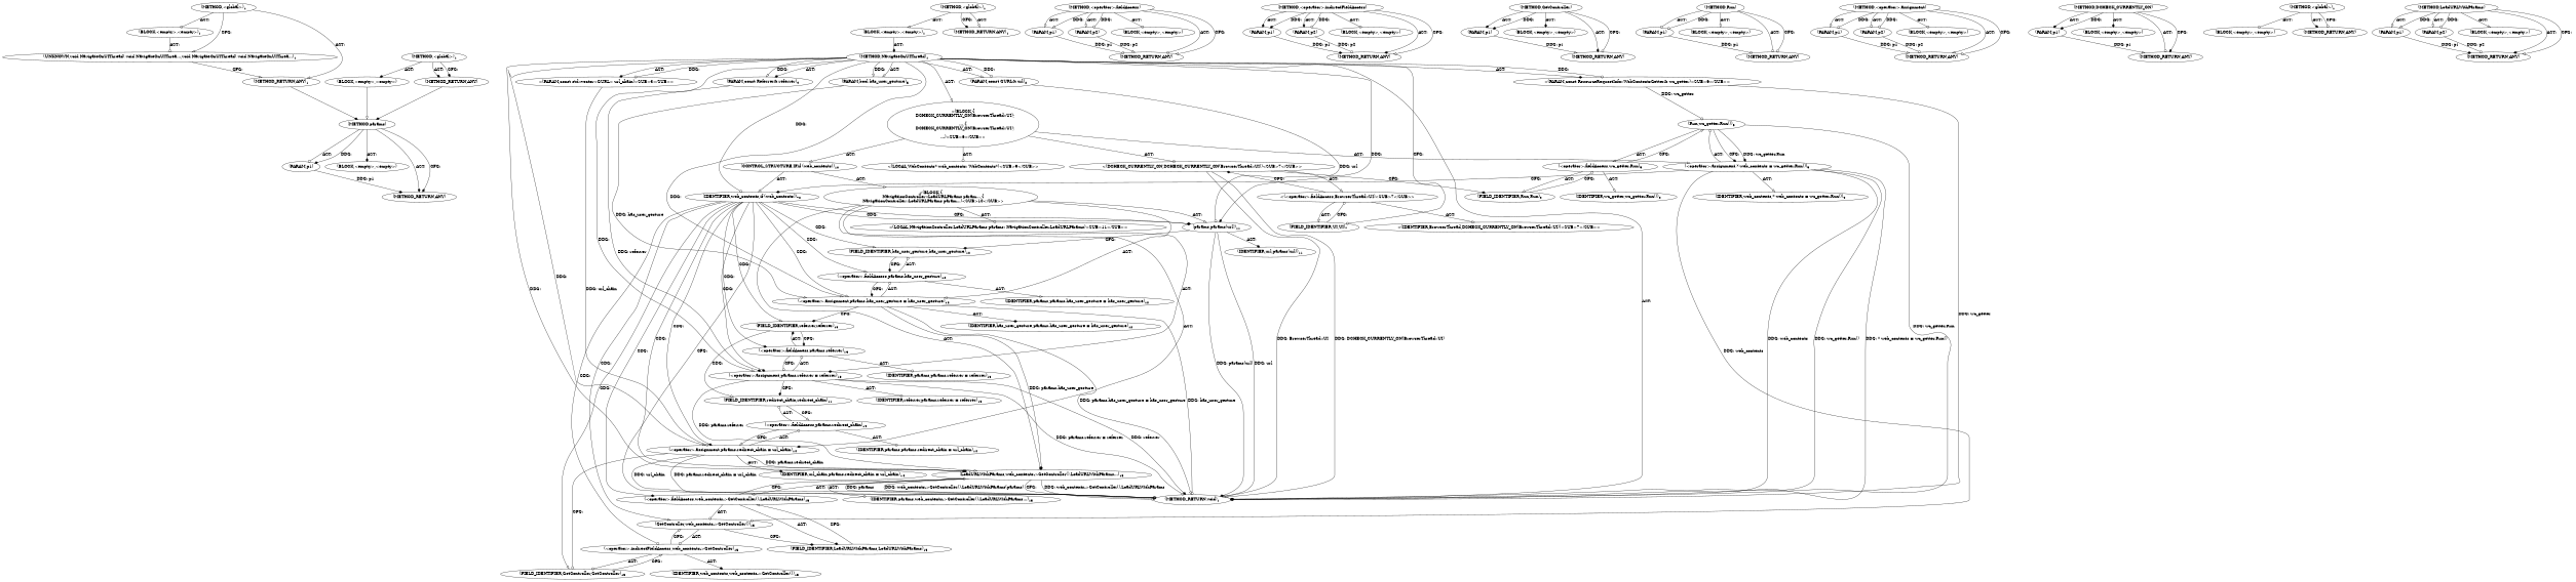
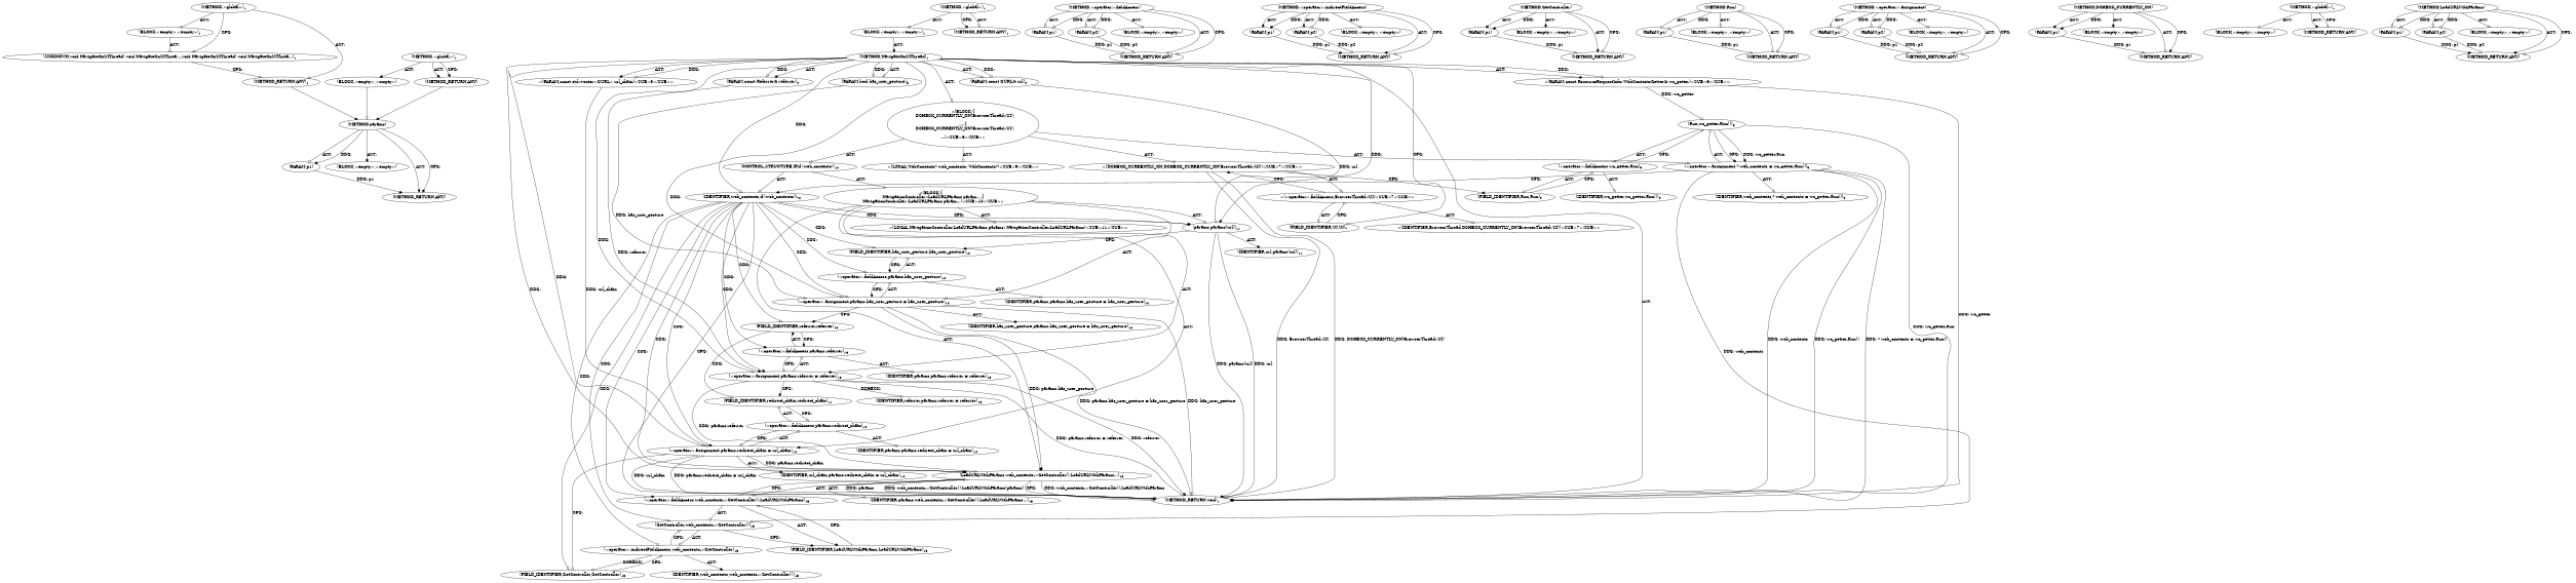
  digraph {
    edge [arrowhead=odot]
    n1 [label=<(METHOD,params)>]
    n2 [label=<(PARAM,p1)>]
    n3 [label=<(BLOCK,&lt;empty&gt;,&lt;empty&gt;)>]
    n4 [label=<(METHOD_RETURN,ANY)>]
    n5 [label=<(METHOD,&lt;global&gt;)<SUB>1</SUB>>]
    n6 [label=<(BLOCK,&lt;empty&gt;,&lt;empty&gt;)<SUB>1</SUB>>]
    n7 [label=<(METHOD_RETURN,ANY)<SUB>1</SUB>>]
    n8 [label=<(METHOD,NavigateOnUIThread)<SUB>1</SUB>>]
    n9 [label=<(PARAM,const GURL&amp; url)<SUB>2</SUB>>]
    n10 [label="<(PARAM,const std::vector&lt;GURL&gt; url_chain)<SUB>3</SUB>>"]
    n11 [label=<(PARAM,const Referrer&amp; referrer)<SUB>4</SUB>>]
    n12 [label=<(PARAM,bool has_user_gesture)<SUB>5</SUB>>]
    n13 [label="<(PARAM,const ResourceRequestInfo::WebContentsGetter&amp; wc_getter)<SUB>6</SUB>>"]
    n14 [label="<(BLOCK,{\n   DCHECK_CURRENTLY_ON(BrowserThread::UI);\n \n...,{\n   DCHECK_CURRENTLY_ON(BrowserThread::UI);\n \n...)<SUB>6</SUB>>"]
    n15 [label=<(FIELD_IDENTIFIER,UI,UI)<SUB>7</SUB>>]
    n16 [label=<(IDENTIFIER,web_contents,if (web_contents))<SUB>70</SUB>>]
    n17 [label=<(params,params(url))<SUB>11</SUB>>]
    n18 [label=<(&lt;operator&gt;.assignment,params.has_user_gesture = has_user_gesture)<SUB>12</SUB>>]
    n19 [label=<(&lt;operator&gt;.assignment,params.referrer = referrer)<SUB>13</SUB>>]
    n20 [label=<(&lt;operator&gt;.assignment,params.redirect_chain = url_chain)<SUB>14</SUB>>]
    n21 [label=<(LoadURLWithParams,web_contents-&gt;GetController().LoadURLWithParams...)<SUB>15</SUB>>]
    n22 [label=<(METHOD_RETURN,void)<SUB>1</SUB>>]
    n23 [label=<(Run,wc_getter.Run())<SUB>9</SUB>>]
    n24 [label="<(DCHECK_CURRENTLY_ON,DCHECK_CURRENTLY_ON(BrowserThread::UI))<SUB>7</SUB>>"]
    n25 [label="<(LOCAL,WebContents* web_contents: WebContents*)<SUB>9</SUB>>"]
    n26 [label=<(&lt;operator&gt;.assignment,* web_contents = wc_getter.Run())<SUB>9</SUB>>]
    n27 [label=<(CONTROL_STRUCTURE,IF,if (web_contents))<SUB>10</SUB>>]
    n28 [label="<(&lt;operator&gt;.fieldAccess,BrowserThread::UI)<SUB>7</SUB>>"]
    n29 [label=<(GetController,web_contents-&gt;GetController())<SUB>15</SUB>>]
    n30 [label=<(&lt;operator&gt;.fieldAccess,params.has_user_gesture)<SUB>12</SUB>>]
    n31 [label=<(FIELD_IDENTIFIER,has_user_gesture,has_user_gesture)<SUB>12</SUB>>]
    n32 [label=<(&lt;operator&gt;.fieldAccess,params.referrer)<SUB>13</SUB>>]
    n33 [label=<(FIELD_IDENTIFIER,referrer,referrer)<SUB>13</SUB>>]
    n34 [label=<(&lt;operator&gt;.fieldAccess,web_contents-&gt;GetController().LoadURLWithParams)<SUB>15</SUB>>]
    n35 [label=<(&lt;operator&gt;.indirectFieldAccess,web_contents-&gt;GetController)<SUB>15</SUB>>]
    n36 [label=<(FIELD_IDENTIFIER,GetController,GetController)<SUB>15</SUB>>]
    n37 [label=<(IDENTIFIER,url,params(url))<SUB>11</SUB>>]
    n38 [label=<(IDENTIFIER,has_user_gesture,params.has_user_gesture = has_user_gesture)<SUB>12</SUB>>]
    n39 [label=<(FIELD_IDENTIFIER,redirect_chain,redirect_chain)<SUB>11</SUB>>]
    n40 [label=<(IDENTIFIER,referrer,params.referrer = referrer)<SUB>13</SUB>>]
    n41 [label=<(&lt;operator&gt;.fieldAccess,params.redirect_chain)<SUB>14</SUB>>]
    n42 [label=<(IDENTIFIER,url_chain,params.redirect_chain = url_chain)<SUB>14</SUB>>]
    n43 [label=<(IDENTIFIER,params,web_contents-&gt;GetController().LoadURLWithParams...)<SUB>15</SUB>>]
    n44 [label=<(&lt;operator&gt;.fieldAccess,wc_getter.Run)<SUB>9</SUB>>]
    n45 [label=<(FIELD_IDENTIFIER,Run,Run)<SUB>9</SUB>>]
    n46 [label=<(IDENTIFIER,web_contents,* web_contents = wc_getter.Run())<SUB>9</SUB>>]
    n47 [label="<(BLOCK,{\n    NavigationController::LoadURLParams param...,{\n    NavigationController::LoadURLParams param...)<SUB>10</SUB>>"]
    n48 [label="<(IDENTIFIER,BrowserThread,DCHECK_CURRENTLY_ON(BrowserThread::UI))<SUB>7</SUB>>"]
    n49 [label=<(FIELD_IDENTIFIER,LoadURLWithParams,LoadURLWithParams)<SUB>15</SUB>>]
    n50 [label=<(IDENTIFIER,wc_getter,wc_getter.Run())<SUB>9</SUB>>]
    n51 [label="<(LOCAL,NavigationController.LoadURLParams params: NavigationController.LoadURLParams)<SUB>11</SUB>>"]
    n52 [label=<(IDENTIFIER,params,params.has_user_gesture = has_user_gesture)<SUB>12</SUB>>]
    n53 [label=<(IDENTIFIER,params,params.referrer = referrer)<SUB>13</SUB>>]
    n54 [label=<(IDENTIFIER,params,params.redirect_chain = url_chain)<SUB>14</SUB>>]
    n55 [label=<(IDENTIFIER,web_contents,web_contents-&gt;GetController())<SUB>15</SUB>>]
    n56 [label=<(METHOD,&lt;operator&gt;.fieldAccess)>]
    n57 [label=<(PARAM,p1)>]
    n58 [label=<(PARAM,p2)>]
    n59 [label=<(BLOCK,&lt;empty&gt;,&lt;empty&gt;)>]
    n60 [label=<(METHOD_RETURN,ANY)>]
    n61 [label=<(METHOD,&lt;operator&gt;.indirectFieldAccess)>]
    n62 [label=<(PARAM,p1)>]
    n63 [label=<(PARAM,p2)>]
    n64 [label=<(BLOCK,&lt;empty&gt;,&lt;empty&gt;)>]
    n65 [label=<(METHOD_RETURN,ANY)>]
    n66 [label=<(METHOD,GetController)>]
    n67 [label=<(PARAM,p1)>]
    n68 [label=<(BLOCK,&lt;empty&gt;,&lt;empty&gt;)>]
    n69 [label=<(METHOD_RETURN,ANY)>]
    n70 [label=<(METHOD,Run)>]
    n71 [label=<(PARAM,p1)>]
    n72 [label=<(BLOCK,&lt;empty&gt;,&lt;empty&gt;)>]
    n73 [label=<(METHOD_RETURN,ANY)>]
    n74 [label=<(METHOD,&lt;operator&gt;.assignment)>]
    n75 [label=<(PARAM,p1)>]
    n76 [label=<(PARAM,p2)>]
    n77 [label=<(BLOCK,&lt;empty&gt;,&lt;empty&gt;)>]
    n78 [label=<(METHOD_RETURN,ANY)>]
    n79 [label=<(METHOD,DCHECK_CURRENTLY_ON)>]
    n80 [label=<(PARAM,p1)>]
    n81 [label=<(BLOCK,&lt;empty&gt;,&lt;empty&gt;)>]
    n82 [label=<(METHOD_RETURN,ANY)>]
    n83 [label=<(METHOD,&lt;global&gt;)<SUB>1</SUB>>]
    n84 [label=<(BLOCK,&lt;empty&gt;,&lt;empty&gt;)>]
    n85 [label=<(METHOD_RETURN,ANY)>]
    n86 [label=<(METHOD,LoadURLWithParams)>]
    n87 [label=<(PARAM,p1)>]
    n88 [label=<(PARAM,p2)>]
    n89 [label=<(BLOCK,&lt;empty&gt;,&lt;empty&gt;)>]
    n90 [label=<(METHOD_RETURN,ANY)>]
    n91 [label=<(METHOD,&lt;global&gt;)<SUB>1</SUB>>]
    n92 [label=<(BLOCK,&lt;empty&gt;,&lt;empty&gt;)<SUB>1</SUB>>]
    n93 [label=<(UNKNOWN,void NavigateOnUIThread( void NavigateOnUIThrea...,void NavigateOnUIThread( void NavigateOnUIThrea...)<SUB>1</SUB>>]
    n94 [label=<(METHOD_RETURN,ANY)<SUB>1</SUB>>]
    n95 [label=<(METHOD,&lt;global&gt;)<SUB>1</SUB>>]
    n96 [label=<(BLOCK,&lt;empty&gt;,&lt;empty&gt;)>]
    n97 [label=<(METHOD_RETURN,ANY)>]
    n1 -> n2 [label="AST: "]
    n1 -> n2 [arrowhead=diamond label="DDG: "]
    n1 -> n3 [arrowhead=diamond label="AST: "]
    n1 -> n4 [arrowhead=diamond label="AST: "]
    n1 -> n4 [arrowhead=diamond label="CFG: "]
    n2 -> n4 [arrowhead=diamond label="DDG: p1"]
    n5 -> n6 [arrowhead=onormal label="AST: "]
    n5 -> n7 [arrowhead=onormal label="AST: "]
    n5 -> n7 [arrowhead=diamond label="CFG: "]
    n6 -> n8 [arrowhead=diamond label="AST: "]
    n8 -> n9 [arrowhead=onormal label="AST: "]
    n8 -> n9 [label="DDG: "]
    n8 -> n10 [arrowhead=diamond label="AST: "]
    n8 -> n10 [label="DDG: "]
    n8 -> n11 [arrowhead=diamond label="AST: "]
    n8 -> n11 [arrowhead=onormal label="DDG: "]
    n8 -> n12 [arrowhead=onormal label="AST: "]
    n8 -> n12 [arrowhead=onormal label="DDG: "]
    n8 -> n13 [arrowhead=diamond label="AST: "]
    n8 -> n13 [label="DDG: "]
    n8 -> n14 [arrowhead=onormal label="AST: "]
    n8 -> n15 [label="CFG: "]
    n8 -> n16 [label="DDG: "]
    n8 -> n17 [arrowhead=diamond label="DDG: "]
    n8 -> n18 [arrowhead=onormal label="DDG: "]
    n8 -> n19 [arrowhead=onormal label="DDG: "]
    n8 -> n20 [arrowhead=onormal label="DDG: "]
    n8 -> n21 [arrowhead=diamond label="DDG: "]
    n8 -> n22 [label="AST: "]
    n9 -> n17 [label="DDG: url"]
    n10 -> n20 [label="DDG: url_chain"]
    n11 -> n19 [arrowhead=diamond label="DDG: referrer"]
    n12 -> n18 [arrowhead=onormal label="DDG: has_user_gesture"]
    n13 -> n22 [arrowhead=onormal label="DDG: wc_getter"]
    n13 -> n23 [label="DDG: wc_getter"]
    n14 -> n24 [label="AST: "]
    n14 -> n25 [label="AST: "]
    n14 -> n26 [arrowhead=onormal label="AST: "]
    n14 -> n27 [arrowhead=onormal label="AST: "]
    n15 -> n28 [label="CFG: "]
    n16 -> n17 [arrowhead=diamond label="CFG: "]
    n16 -> n17 [arrowhead=diamond label="CDG: "]
    n16 -> n18 [arrowhead=onormal label="CDG: "]
    n16 -> n19 [arrowhead=diamond label="CDG: "]
    n16 -> n20 [arrowhead=diamond label="CDG: "]
    n16 -> n21 [arrowhead=diamond label="CDG: "]
    n16 -> n22 [arrowhead=onormal label="CFG: "]
    n16 -> n29 [arrowhead=onormal label="CDG: "]
    n16 -> n30 [arrowhead=onormal label="CDG: "]
    n16 -> n31 [arrowhead=onormal label="CDG: "]
    n16 -> n32 [arrowhead=diamond label="CDG: "]
    n16 -> n33 [arrowhead=onormal label="CDG: "]
    n16 -> n34 [arrowhead=diamond label="CDG: "]
    n16 -> n35 [label="CDG: "]
    n16 -> n36 [arrowhead=onormal label="CDG: "]
    n17 -> n22 [label="DDG: url"]
    n17 -> n22 [arrowhead=diamond label="DDG: params(url)"]
    n17 -> n31 [arrowhead=diamond label="CFG: "]
    n17 -> n37 [arrowhead=diamond label="AST: "]
    n18 -> n21 [arrowhead=diamond label="DDG: params.has_user_gesture"]
    n18 -> n22 [label="DDG: has_user_gesture"]
    n18 -> n22 [arrowhead=onormal label="DDG: params.has_user_gesture = has_user_gesture"]
    n18 -> n30 [label="AST: "]
    n18 -> n33 [arrowhead=diamond label="CFG: "]
    n18 -> n38 [arrowhead=diamond label="AST: "]
    n19 -> n21 [arrowhead=onormal label="DDG: params.referrer"]
    n19 -> n22 [arrowhead=diamond label="DDG: referrer"]
    n19 -> n22 [label="DDG: params.referrer = referrer"]
    n19 -> n32 [label="AST: "]
    n19 -> n39 [arrowhead=diamond label="CFG: "]
-   n19 -> n40 [label="AST: "]
+   n19 -> n40 [label="DCHECK: "]
    n20 -> n21 [arrowhead=diamond label="DDG: params.redirect_chain"]
    n20 -> n22 [label="DDG: url_chain"]
    n20 -> n22 [arrowhead=onormal label="DDG: params.redirect_chain = url_chain"]
    n20 -> n36 [label="CFG: "]
    n20 -> n41 [label="AST: "]
    n20 -> n42 [arrowhead=diamond label="AST: "]
    n21 -> n22 [label="CFG: "]
    n21 -> n22 [label="DDG: web_contents-&gt;GetController().LoadURLWithParams"]
    n21 -> n22 [label="DDG: params"]
    n21 -> n22 [label="DDG: web_contents-&gt;GetController().LoadURLWithParams(params)"]
    n21 -> n34 [arrowhead=onormal label="AST: "]
    n21 -> n43 [label="AST: "]
    n23 -> n22 [arrowhead=diamond label="DDG: wc_getter.Run"]
    n23 -> n26 [arrowhead=diamond label="CFG: "]
    n23 -> n26 [arrowhead=diamond label="DDG: wc_getter.Run"]
    n23 -> n44 [arrowhead=onormal label="AST: "]
    n24 -> n22 [arrowhead=onormal label="DDG: BrowserThread::UI"]
    n24 -> n22 [arrowhead=onormal label="DDG: DCHECK_CURRENTLY_ON(BrowserThread::UI)"]
    n24 -> n28 [arrowhead=onormal label="AST: "]
    n24 -> n45 [arrowhead=diamond label="CFG: "]
    n26 -> n16 [arrowhead=diamond label="CFG: "]
    n26 -> n22 [arrowhead=diamond label="DDG: web_contents"]
    n26 -> n22 [label="DDG: wc_getter.Run()"]
    n26 -> n22 [label="DDG: * web_contents = wc_getter.Run()"]
    n26 -> n23 [label="AST: "]
    n26 -> n29 [label="DDG: web_contents"]
    n26 -> n46 [arrowhead=onormal label="AST: "]
    n27 -> n16 [arrowhead=onormal label="AST: "]
    n27 -> n47 [arrowhead=onormal label="AST: "]
    n28 -> n15 [arrowhead=onormal label="AST: "]
    n28 -> n24 [arrowhead=diamond label="CFG: "]
    n28 -> n48 [arrowhead=onormal label="AST: "]
    n29 -> n35 [label="AST: "]
    n29 -> n49 [arrowhead=diamond label="CFG: "]
    n30 -> n18 [arrowhead=diamond label="CFG: "]
    n30 -> n31 [label="AST: "]
    n30 -> n52 [arrowhead=onormal label="AST: "]
    n31 -> n30 [arrowhead=diamond label="CFG: "]
    n32 -> n19 [label="CFG: "]
    n32 -> n33 [arrowhead=diamond label="AST: "]
    n32 -> n53 [label="AST: "]
    n33 -> n32 [arrowhead=diamond label="CFG: "]
    n33 -> n39 [arrowhead=onormal label="CDG: "]
    n34 -> n21 [label="CFG: "]
    n34 -> n29 [label="AST: "]
    n34 -> n49 [arrowhead=diamond label="AST: "]
    n35 -> n29 [arrowhead=onormal label="CFG: "]
-   n35 -> n36 [label="AST: "]
+   n35 -> n36 [label="DCHECK: "]
    n35 -> n55 [arrowhead=diamond label="AST: "]
    n36 -> n35 [arrowhead=onormal label="CFG: "]
    n39 -> n41 [arrowhead=onormal label="CFG: "]
    n41 -> n20 [arrowhead=onormal label="CFG: "]
    n41 -> n39 [label="AST: "]
    n41 -> n54 [label="AST: "]
    n44 -> n23 [arrowhead=onormal label="CFG: "]
    n44 -> n45 [arrowhead=onormal label="AST: "]
    n44 -> n50 [arrowhead=onormal label="AST: "]
    n45 -> n44 [label="CFG: "]
    n47 -> n17 [arrowhead=onormal label="AST: "]
    n47 -> n18 [arrowhead=onormal label="AST: "]
    n47 -> n19 [arrowhead=diamond label="AST: "]
    n47 -> n20 [arrowhead=diamond label="AST: "]
    n47 -> n21 [arrowhead=diamond label="AST: "]
    n47 -> n51 [label="AST: "]
    n49 -> n34 [arrowhead=onormal label="CFG: "]
    n56 -> n57 [arrowhead=onormal label="AST: "]
    n56 -> n57 [arrowhead=onormal label="DDG: "]
    n56 -> n58 [arrowhead=onormal label="AST: "]
    n56 -> n58 [label="DDG: "]
    n56 -> n59 [label="AST: "]
    n56 -> n60 [label="AST: "]
    n56 -> n60 [arrowhead=onormal label="CFG: "]
    n57 -> n60 [label="DDG: p1"]
    n58 -> n60 [arrowhead=onormal label="DDG: p2"]
    n61 -> n62 [arrowhead=diamond label="AST: "]
    n61 -> n62 [arrowhead=diamond label="DDG: "]
    n61 -> n63 [arrowhead=diamond label="AST: "]
    n61 -> n63 [label="DDG: "]
    n61 -> n64 [label="AST: "]
    n61 -> n65 [arrowhead=diamond label="AST: "]
    n61 -> n65 [arrowhead=onormal label="CFG: "]
    n62 -> n65 [arrowhead=diamond label="DDG: p1"]
    n63 -> n65 [label="DDG: p2"]
    n66 -> n67 [arrowhead=diamond label="AST: "]
    n66 -> n67 [arrowhead=diamond label="DDG: "]
    n66 -> n68 [arrowhead=diamond label="AST: "]
    n66 -> n69 [arrowhead=diamond label="AST: "]
    n66 -> n69 [label="CFG: "]
    n67 -> n69 [arrowhead=onormal label="DDG: p1"]
    n70 -> n71 [label="AST: "]
    n70 -> n71 [label="DDG: "]
    n70 -> n72 [arrowhead=onormal label="AST: "]
    n70 -> n73 [label="AST: "]
    n70 -> n73 [label="CFG: "]
    n71 -> n73 [label="DDG: p1"]
    n74 -> n75 [arrowhead=onormal label="AST: "]
    n74 -> n75 [label="DDG: "]
    n74 -> n76 [label="AST: "]
    n74 -> n76 [label="DDG: "]
    n74 -> n77 [label="AST: "]
    n74 -> n78 [arrowhead=onormal label="AST: "]
    n74 -> n78 [label="CFG: "]
    n75 -> n78 [arrowhead=onormal label="DDG: p1"]
    n76 -> n78 [label="DDG: p2"]
    n79 -> n80 [arrowhead=diamond label="AST: "]
    n79 -> n80 [arrowhead=diamond label="DDG: "]
    n79 -> n81 [arrowhead=diamond label="AST: "]
    n79 -> n82 [label="AST: "]
    n79 -> n82 [arrowhead=diamond label="CFG: "]
    n80 -> n82 [arrowhead=onormal label="DDG: p1"]
    n83 -> n84 [label="AST: "]
    n83 -> n85 [arrowhead=diamond label="AST: "]
    n83 -> n85 [label="CFG: "]
    n86 -> n87 [arrowhead=onormal label="AST: "]
    n86 -> n87 [arrowhead=onormal label="DDG: "]
    n86 -> n88 [arrowhead=onormal label="AST: "]
    n86 -> n88 [label="DDG: "]
    n86 -> n89 [arrowhead=onormal label="AST: "]
    n86 -> n90 [arrowhead=diamond label="AST: "]
    n86 -> n90 [arrowhead=onormal label="CFG: "]
    n87 -> n90 [arrowhead=diamond label="DDG: p1"]
    n88 -> n90 [label="DDG: p2"]
    n91 -> n92 [label="AST: "]
    n91 -> n93 [arrowhead=onormal label="CFG: "]
    n91 -> n94 [arrowhead=onormal label="AST: "]
    n92 -> n93 [label="AST: "]
    n93 -> n94 [arrowhead=onormal label="CFG: "]
    n94 -> n1 [arrowhead=diamond]
    n95 -> n96 [arrowhead=diamond label="AST: "]
    n95 -> n97 [arrowhead=diamond label="AST: "]
    n95 -> n97 [arrowhead=diamond label="CFG: "]
    n96 -> n1 [arrowhead=onormal]
    n97 -> n1 [arrowhead=diamond]
  }
